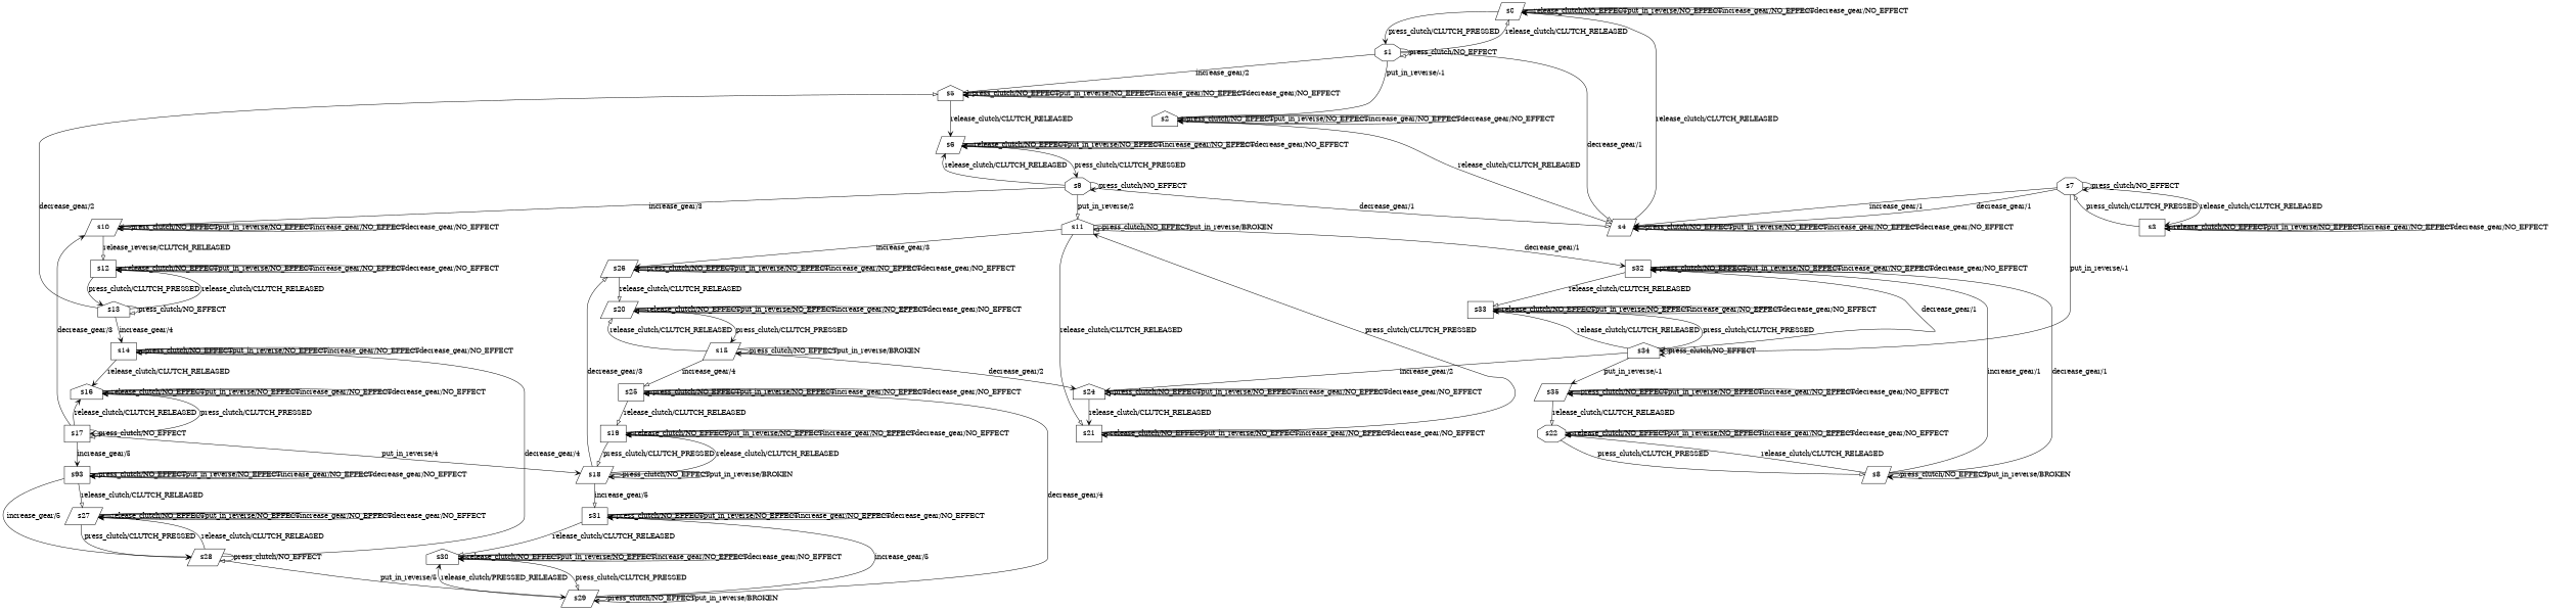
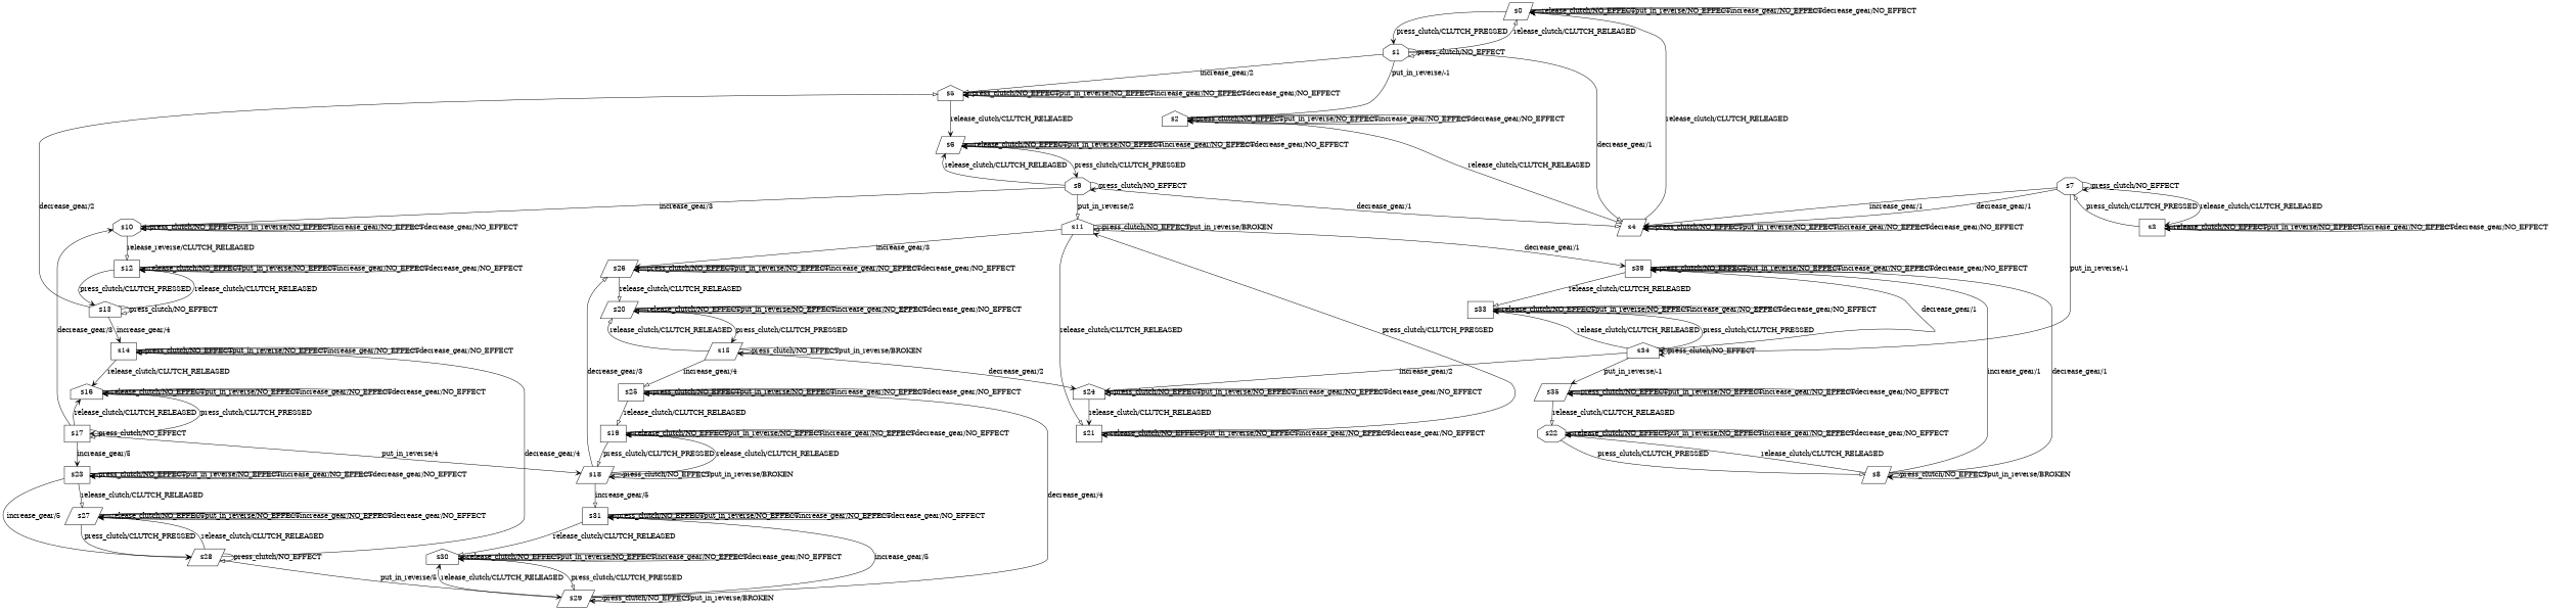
  digraph {
    node [shape=parallelogram]
    edge [arrowhead=onormal]
    n1 [label=s0]
    n2 [label=s1 shape=octagon]
    n3 [label=s2 shape=house]
    n4 [label=s4]
    n5 [label=s5 shape=house]
    n6 [label=s6]
    n7 [label=s3 shape=box]
    n8 [label=s7 shape=octagon]
    n9 [label=s34 shape=house]
    n10 [label=s9 shape=octagon]
-   n11 [label=s10]
+   n11 [label=s10 shape=octagon]
    n12 [label=s11 shape=house]
    n13 [label=s8]
    n14 [label=s22 shape=octagon]
-   n15 [label=s32 shape=box]
+   n15 [label=s39 shape=box]
    n16 [label=s33 shape=box]
    n17 [label=s12 shape=box]
    n18 [label=s21 shape=box]
    n19 [label=s26]
    n20 [label=s13 shape=house]
    n21 [label=s20]
    n22 [label=s14 shape=box]
    n23 [label=s16 shape=house]
    n24 [label=s15]
    n25 [label=s24 shape=house]
    n26 [label=s25 shape=box]
    n27 [label=s17 shape=box]
    n28 [label=s19 shape=box]
    n29 [label=s18]
-   n30 [label=s93 shape=box]
+   n30 [label=s23 shape=box]
    n31 [label=s31 shape=box]
    n32 [label=s27]
    n33 [label=s28]
    n34 [label=s30 shape=house]
    n35 [label=s29]
    n36 [label=s35]
    n1 -> n1 [arrowhead=vee label="release_clutch/NO_EFFECT"]
    n1 -> n1 [label="put_in_reverse/NO_EFFECT"]
    n1 -> n1 [arrowhead=vee label="increase_gear/NO_EFFECT"]
    n1 -> n1 [arrowhead=vee label="decrease_gear/NO_EFFECT"]
    n1 -> n2 [arrowhead=vee label="press_clutch/CLUTCH_PRESSED"]
    n2 -> n1 [label="release_clutch/CLUTCH_RELEASED"]
    n2 -> n2 [label="press_clutch/NO_EFFECT"]
    n2 -> n3 [label="put_in_reverse/-1"]
    n2 -> n4 [label="decrease_gear/1"]
    n2 -> n5 [label="increase_gear/2"]
    n3 -> n3 [arrowhead=vee label="press_clutch/NO_EFFECT"]
    n3 -> n3 [arrowhead=vee label="put_in_reverse/NO_EFFECT"]
    n3 -> n3 [label="increase_gear/NO_EFFECT"]
    n3 -> n3 [arrowhead=vee label="decrease_gear/NO_EFFECT"]
    n3 -> n4 [label="release_clutch/CLUTCH_RELEASED"]
    n4 -> n1 [arrowhead=vee label="release_clutch/CLUTCH_RELEASED"]
    n4 -> n4 [arrowhead=vee label="press_clutch/NO_EFFECT"]
    n4 -> n4 [label="put_in_reverse/NO_EFFECT"]
    n4 -> n4 [arrowhead=vee label="increase_gear/NO_EFFECT"]
    n4 -> n4 [arrowhead=vee label="decrease_gear/NO_EFFECT"]
    n5 -> n5 [label="press_clutch/NO_EFFECT"]
    n5 -> n5 [arrowhead=vee label="put_in_reverse/NO_EFFECT"]
    n5 -> n5 [arrowhead=vee label="increase_gear/NO_EFFECT"]
    n5 -> n5 [label="decrease_gear/NO_EFFECT"]
    n5 -> n6 [arrowhead=vee label="release_clutch/CLUTCH_RELEASED"]
    n6 -> n6 [arrowhead=vee label="release_clutch/NO_EFFECT"]
    n6 -> n6 [label="put_in_reverse/NO_EFFECT"]
    n6 -> n6 [arrowhead=vee label="increase_gear/NO_EFFECT"]
    n6 -> n6 [arrowhead=vee label="decrease_gear/NO_EFFECT"]
    n6 -> n10 [arrowhead=vee label="press_clutch/CLUTCH_PRESSED"]
    n7 -> n7 [label="release_clutch/NO_EFFECT"]
    n7 -> n7 [arrowhead=vee label="put_in_reverse/NO_EFFECT"]
    n7 -> n7 [label="increase_gear/NO_EFFECT"]
    n7 -> n7 [label="decrease_gear/NO_EFFECT"]
    n7 -> n8 [label="press_clutch/CLUTCH_PRESSED"]
    n8 -> n4 [arrowhead=vee label="increase_gear/1"]
    n8 -> n4 [arrowhead=vee label="decrease_gear/1"]
    n8 -> n7 [arrowhead=vee label="release_clutch/CLUTCH_RELEASED"]
    n8 -> n8 [arrowhead=vee label="press_clutch/NO_EFFECT"]
    n8 -> n9 [arrowhead=vee label="put_in_reverse/-1"]
    n9 -> n9 [arrowhead=vee label="press_clutch/NO_EFFECT"]
    n9 -> n15 [label="decrease_gear/1"]
    n9 -> n16 [label="release_clutch/CLUTCH_RELEASED"]
    n9 -> n25 [arrowhead=vee label="increase_gear/2"]
    n9 -> n36 [arrowhead=vee label="put_in_reverse/-1"]
    n10 -> n4 [label="decrease_gear/1"]
    n10 -> n6 [arrowhead=vee label="release_clutch/CLUTCH_RELEASED"]
    n10 -> n10 [arrowhead=vee label="press_clutch/NO_EFFECT"]
    n10 -> n11 [label="increase_gear/3"]
    n10 -> n12 [label="put_in_reverse/2"]
    n11 -> n11 [arrowhead=vee label="press_clutch/NO_EFFECT"]
    n11 -> n11 [label="put_in_reverse/NO_EFFECT"]
    n11 -> n11 [label="increase_gear/NO_EFFECT"]
    n11 -> n11 [label="decrease_gear/NO_EFFECT"]
    n11 -> n17 [label="release_reverse/CLUTCH_RELEASED"]
    n12 -> n12 [label="press_clutch/NO_EFFECT"]
    n12 -> n12 [label="put_in_reverse/BROKEN"]
    n12 -> n15 [arrowhead=vee label="decrease_gear/1"]
    n12 -> n18 [label="release_clutch/CLUTCH_RELEASED"]
    n12 -> n19 [arrowhead=vee label="increase_gear/3"]
    n13 -> n13 [arrowhead=vee label="press_clutch/NO_EFFECT"]
    n13 -> n13 [arrowhead=vee label="put_in_reverse/BROKEN"]
    n13 -> n14 [label="release_clutch/CLUTCH_RELEASED"]
    n13 -> n15 [arrowhead=vee label="increase_gear/1"]
    n13 -> n15 [label="decrease_gear/1"]
    n14 -> n13 [label="press_clutch/CLUTCH_PRESSED"]
    n14 -> n14 [arrowhead=vee label="release_clutch/NO_EFFECT"]
    n14 -> n14 [label="put_in_reverse/NO_EFFECT"]
    n14 -> n14 [label="increase_gear/NO_EFFECT"]
    n14 -> n14 [label="decrease_gear/NO_EFFECT"]
    n15 -> n15 [label="press_clutch/NO_EFFECT"]
    n15 -> n15 [label="put_in_reverse/NO_EFFECT"]
    n15 -> n15 [arrowhead=vee label="increase_gear/NO_EFFECT"]
    n15 -> n15 [arrowhead=vee label="decrease_gear/NO_EFFECT"]
    n15 -> n16 [label="release_clutch/CLUTCH_RELEASED"]
    n16 -> n9 [label="press_clutch/CLUTCH_PRESSED"]
    n16 -> n16 [arrowhead=vee label="release_clutch/NO_EFFECT"]
    n16 -> n16 [arrowhead=vee label="put_in_reverse/NO_EFFECT"]
    n16 -> n16 [arrowhead=vee label="increase_gear/NO_EFFECT"]
    n16 -> n16 [label="decrease_gear/NO_EFFECT"]
    n17 -> n17 [label="release_clutch/NO_EFFECT"]
    n17 -> n17 [arrowhead=vee label="put_in_reverse/NO_EFFECT"]
    n17 -> n17 [arrowhead=vee label="increase_gear/NO_EFFECT"]
    n17 -> n17 [label="decrease_gear/NO_EFFECT"]
    n17 -> n20 [arrowhead=vee label="press_clutch/CLUTCH_PRESSED"]
    n18 -> n12 [arrowhead=vee label="press_clutch/CLUTCH_PRESSED"]
    n18 -> n18 [label="release_clutch/NO_EFFECT"]
    n18 -> n18 [label="put_in_reverse/NO_EFFECT"]
    n18 -> n18 [label="increase_gear/NO_EFFECT"]
    n18 -> n18 [arrowhead=vee label="decrease_gear/NO_EFFECT"]
    n19 -> n19 [arrowhead=vee label="press_clutch/NO_EFFECT"]
    n19 -> n19 [arrowhead=vee label="put_in_reverse/NO_EFFECT"]
    n19 -> n19 [label="increase_gear/NO_EFFECT"]
    n19 -> n19 [label="decrease_gear/NO_EFFECT"]
    n19 -> n21 [label="release_clutch/CLUTCH_RELEASED"]
    n20 -> n5 [label="decrease_gear/2"]
    n20 -> n17 [arrowhead=vee label="release_clutch/CLUTCH_RELEASED"]
    n20 -> n20 [label="press_clutch/NO_EFFECT"]
    n20 -> n22 [arrowhead=vee label="increase_gear/4"]
    n21 -> n21 [label="release_clutch/NO_EFFECT"]
    n21 -> n21 [label="put_in_reverse/NO_EFFECT"]
    n21 -> n21 [arrowhead=vee label="increase_gear/NO_EFFECT"]
    n21 -> n21 [label="decrease_gear/NO_EFFECT"]
    n21 -> n24 [arrowhead=vee label="press_clutch/CLUTCH_PRESSED"]
    n22 -> n22 [label="press_clutch/NO_EFFECT"]
    n22 -> n22 [label="put_in_reverse/NO_EFFECT"]
    n22 -> n22 [arrowhead=vee label="increase_gear/NO_EFFECT"]
    n22 -> n22 [label="decrease_gear/NO_EFFECT"]
    n22 -> n23 [arrowhead=vee label="release_clutch/CLUTCH_RELEASED"]
    n23 -> n23 [label="release_clutch/NO_EFFECT"]
    n23 -> n23 [arrowhead=vee label="put_in_reverse/NO_EFFECT"]
    n23 -> n23 [arrowhead=vee label="increase_gear/NO_EFFECT"]
    n23 -> n23 [label="decrease_gear/NO_EFFECT"]
    n23 -> n27 [arrowhead=vee label="press_clutch/CLUTCH_PRESSED"]
    n24 -> n21 [label="release_clutch/CLUTCH_RELEASED"]
    n24 -> n24 [label="press_clutch/NO_EFFECT"]
    n24 -> n24 [arrowhead=vee label="put_in_reverse/BROKEN"]
    n24 -> n25 [arrowhead=vee label="decrease_gear/2"]
    n24 -> n26 [label="increase_gear/4"]
    n25 -> n18 [arrowhead=vee label="release_clutch/CLUTCH_RELEASED"]
    n25 -> n25 [label="press_clutch/NO_EFFECT"]
    n25 -> n25 [label="put_in_reverse/NO_EFFECT"]
    n25 -> n25 [label="increase_gear/NO_EFFECT"]
    n25 -> n25 [label="decrease_gear/NO_EFFECT"]
    n26 -> n26 [label="press_clutch/NO_EFFECT"]
    n26 -> n26 [label="put_in_reverse/NO_EFFECT"]
    n26 -> n26 [arrowhead=vee label="increase_gear/NO_EFFECT"]
    n26 -> n26 [label="decrease_gear/NO_EFFECT"]
    n26 -> n28 [label="release_clutch/CLUTCH_RELEASED"]
    n27 -> n11 [arrowhead=vee label="decrease_gear/3"]
    n27 -> n23 [arrowhead=vee label="release_clutch/CLUTCH_RELEASED"]
    n27 -> n27 [label="press_clutch/NO_EFFECT"]
    n27 -> n29 [arrowhead=vee label="put_in_reverse/4"]
    n27 -> n30 [arrowhead=vee label="increase_gear/5"]
    n28 -> n28 [arrowhead=vee label="release_clutch/NO_EFFECT"]
    n28 -> n28 [label="put_in_reverse/NO_EFFECT"]
    n28 -> n28 [arrowhead=vee label="increase_gear/NO_EFFECT"]
    n28 -> n28 [label="decrease_gear/NO_EFFECT"]
    n28 -> n29 [label="press_clutch/CLUTCH_PRESSED"]
    n29 -> n19 [label="decrease_gear/3"]
    n29 -> n28 [label="release_clutch/CLUTCH_RELEASED"]
    n29 -> n29 [arrowhead=vee label="press_clutch/NO_EFFECT"]
    n29 -> n29 [label="put_in_reverse/BROKEN"]
    n29 -> n31 [label="increase_gear/5"]
    n30 -> n30 [label="press_clutch/NO_EFFECT"]
    n30 -> n30 [arrowhead=vee label="put_in_reverse/NO_EFFECT"]
    n30 -> n30 [label="increase_gear/NO_EFFECT"]
    n30 -> n30 [arrowhead=vee label="decrease_gear/NO_EFFECT"]
    n30 -> n32 [label="release_clutch/CLUTCH_RELEASED"]
    n30 -> n33 [arrowhead=vee label="increase_gear/5"]
    n31 -> n31 [label="press_clutch/NO_EFFECT"]
    n31 -> n31 [arrowhead=vee label="put_in_reverse/NO_EFFECT"]
    n31 -> n31 [arrowhead=vee label="increase_gear/NO_EFFECT"]
    n31 -> n31 [arrowhead=vee label="decrease_gear/NO_EFFECT"]
    n31 -> n34 [label="release_clutch/CLUTCH_RELEASED"]
    n32 -> n32 [label="release_clutch/NO_EFFECT"]
    n32 -> n32 [label="put_in_reverse/NO_EFFECT"]
    n32 -> n32 [label="increase_gear/NO_EFFECT"]
    n32 -> n32 [arrowhead=vee label="decrease_gear/NO_EFFECT"]
    n32 -> n33 [arrowhead=vee label="press_clutch/CLUTCH_PRESSED"]
    n33 -> n22 [label="decrease_gear/4"]
    n33 -> n32 [arrowhead=vee label="release_clutch/CLUTCH_RELEASED"]
    n33 -> n33 [label="press_clutch/NO_EFFECT"]
    n33 -> n35 [arrowhead=vee label="put_in_reverse/5"]
    n34 -> n34 [label="release_clutch/NO_EFFECT"]
    n34 -> n34 [arrowhead=vee label="put_in_reverse/NO_EFFECT"]
    n34 -> n34 [label="increase_gear/NO_EFFECT"]
    n34 -> n34 [arrowhead=vee label="decrease_gear/NO_EFFECT"]
    n34 -> n35 [label="press_clutch/CLUTCH_PRESSED"]
    n35 -> n26 [label="decrease_gear/4"]
    n35 -> n31 [label="increase_gear/5"]
-   n35 -> n34 [arrowhead=vee label="release_clutch/PRESSED_RELEASED"]
+   n35 -> n34 [arrowhead=vee label="release_clutch/CLUTCH_RELEASED"]
    n35 -> n35 [label="press_clutch/NO_EFFECT"]
    n35 -> n35 [arrowhead=vee label="put_in_reverse/BROKEN"]
    n36 -> n14 [label="release_clutch/CLUTCH_RELEASED"]
    n36 -> n36 [arrowhead=vee label="press_clutch/NO_EFFECT"]
    n36 -> n36 [label="put_in_reverse/NO_EFFECT"]
    n36 -> n36 [label="increase_gear/NO_EFFECT"]
    n36 -> n36 [arrowhead=vee label="decrease_gear/NO_EFFECT"]
  }
